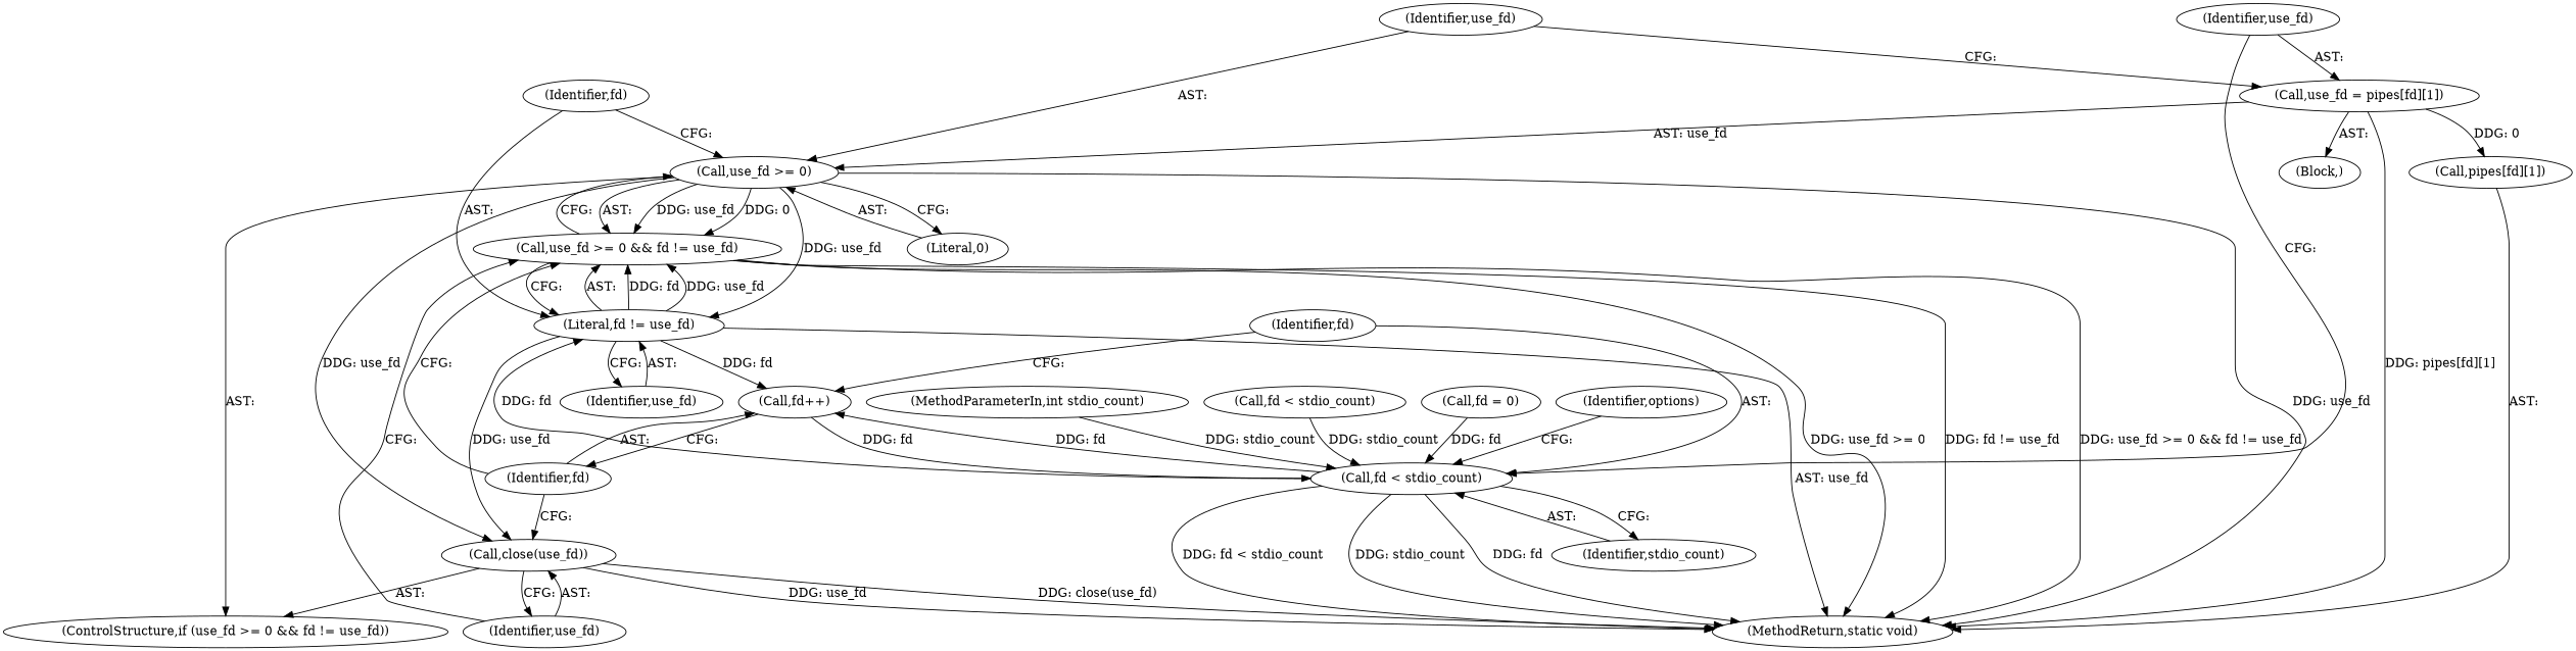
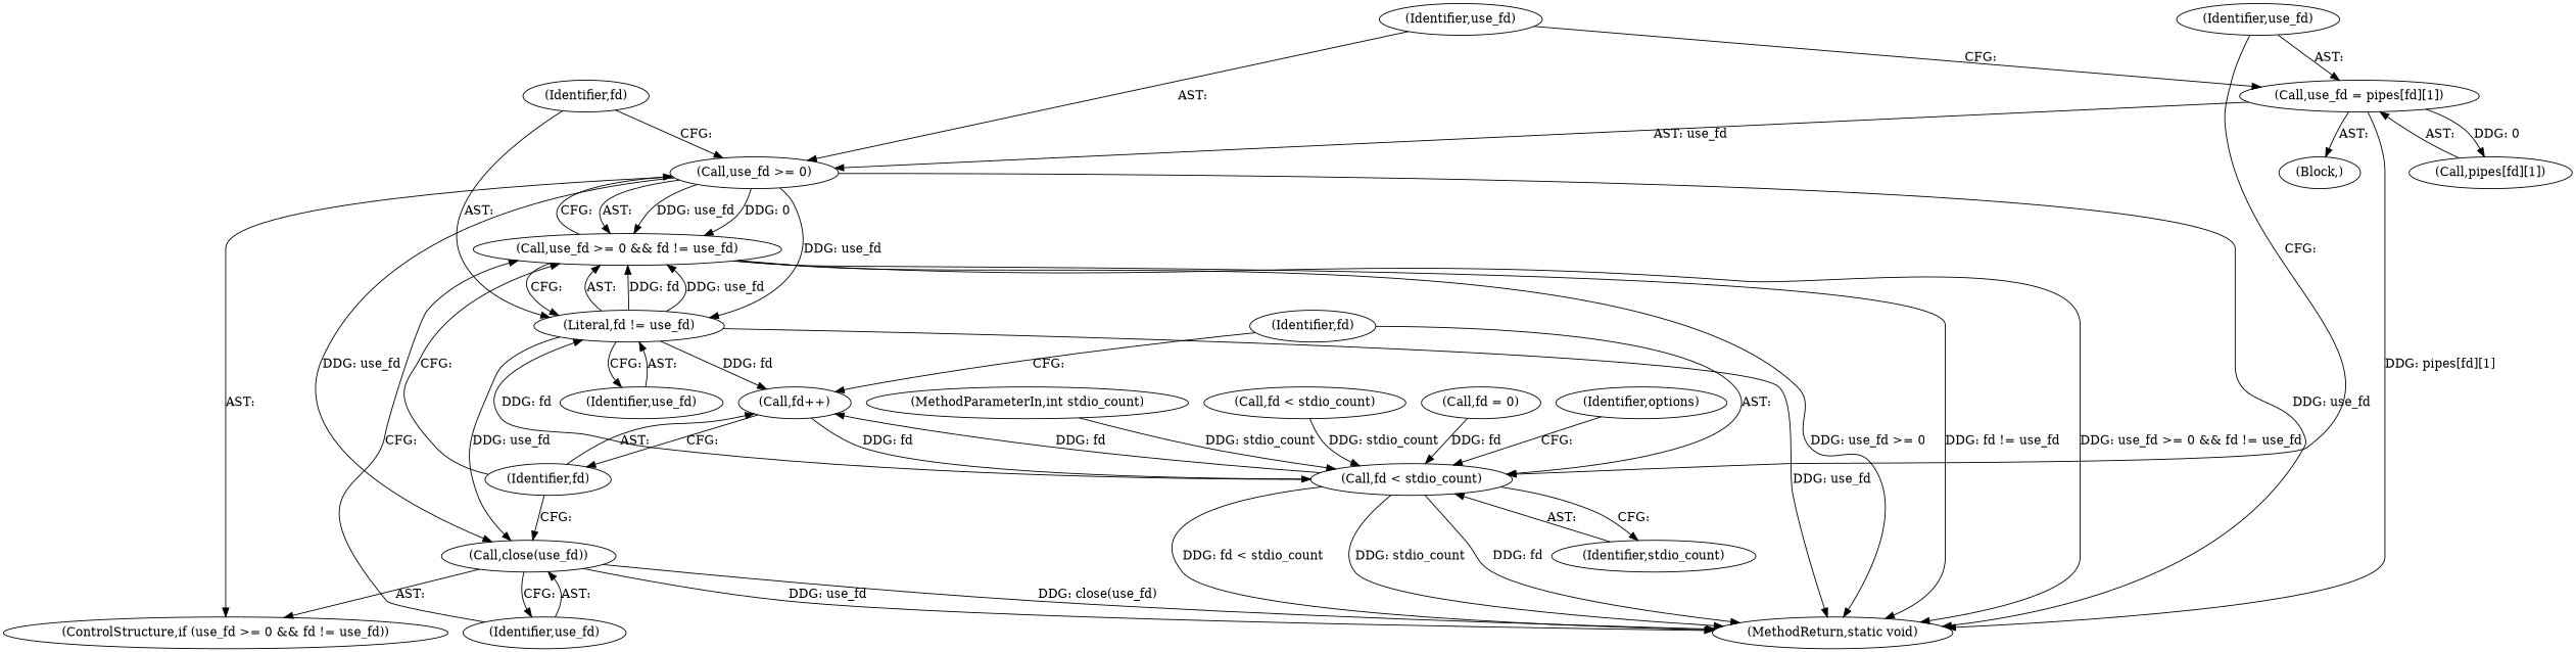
  digraph {
    n1 [label="(Call,use_fd = pipes[fd][1])"]
    n2 [label="(Call,use_fd >= 0)"]
    n3 [label="(MethodReturn,static void)"]
    n4 [label="(Call,pipes[fd][1])"]
    n5 [label="(Block,)"]
    n6 [label="(Call,use_fd >= 0 && fd != use_fd)"]
    n7 [label="(Literal,fd != use_fd)"]
    n8 [label="(Call,close(use_fd))"]
-   n9 [label="(Literal,0)"]
    n10 [label="(ControlStructure,if (use_fd >= 0 && fd != use_fd))"]
    n11 [label="(Call,fd++)"]
    n12 [label="(Identifier,use_fd)"]
    n13 [label="(Identifier,use_fd)"]
    n14 [label="(Call,fd < stdio_count)"]
    n15 [label="(Identifier,fd)"]
    n16 [label="(Identifier,stdio_count)"]
    n17 [label="(Identifier,use_fd)"]
    n18 [label="(Identifier,use_fd)"]
    n19 [label="(MethodParameterIn,int stdio_count)"]
    n20 [label="(Call,fd < stdio_count)"]
    n21 [label="(Identifier,fd)"]
    n22 [label="(Call,fd = 0)"]
    n23 [label="(Identifier,fd)"]
    n24 [label="(Identifier,options)"]
    n1 -> n2 [label="AST: use_fd"]
    n1 -> n3 [label="DDG: pipes[fd][1]"]
    n1 -> n4 [label="DDG: 0"]
    n1 -> n5 [label="AST: "]
    n2 -> n3 [label="DDG: use_fd"]
    n2 -> n6 [label="AST: "]
    n2 -> n6 [label="DDG: use_fd"]
    n2 -> n6 [label="DDG: 0"]
    n2 -> n7 [label="DDG: use_fd"]
    n2 -> n8 [label="DDG: use_fd"]
-   n2 -> n9 [label="CFG: "]
    n2 -> n10 [label="AST: "]
-   n4 -> n3 [label="AST: "]
+   n4 -> n1 [label="AST: "]
    n6 -> n2 [label="CFG: "]
    n6 -> n3 [label="DDG: use_fd >= 0"]
    n6 -> n3 [label="DDG: fd != use_fd"]
    n6 -> n3 [label="DDG: use_fd >= 0 && fd != use_fd"]
    n6 -> n7 [label="CFG: "]
-   n7 -> n3 [label="AST: use_fd"]
+   n7 -> n3 [label="DDG: use_fd"]
    n7 -> n6 [label="AST: "]
    n7 -> n6 [label="DDG: fd"]
    n7 -> n6 [label="DDG: use_fd"]
    n7 -> n8 [label="DDG: use_fd"]
    n7 -> n11 [label="DDG: fd"]
    n7 -> n12 [label="CFG: "]
    n8 -> n3 [label="DDG: close(use_fd)"]
    n8 -> n3 [label="DDG: use_fd"]
    n8 -> n10 [label="AST: "]
    n8 -> n13 [label="CFG: "]
-   n9 -> n2 [label="AST: "]
    n11 -> n14 [label="DDG: fd"]
    n11 -> n15 [label="CFG: "]
    n12 -> n7 [label="AST: "]
    n13 -> n6 [label="CFG: "]
    n13 -> n8 [label="AST: "]
    n14 -> n3 [label="DDG: fd < stdio_count"]
    n14 -> n3 [label="DDG: stdio_count"]
    n14 -> n3 [label="DDG: fd"]
    n14 -> n7 [label="DDG: fd"]
    n14 -> n11 [label="DDG: fd"]
    n14 -> n16 [label="CFG: "]
    n15 -> n6 [label="CFG: "]
    n15 -> n8 [label="CFG: "]
    n15 -> n11 [label="AST: "]
    n16 -> n14 [label="AST: "]
    n17 -> n1 [label="CFG: "]
    n17 -> n2 [label="AST: "]
    n18 -> n1 [label="AST: "]
    n18 -> n14 [label="CFG: "]
    n19 -> n14 [label="DDG: stdio_count"]
    n20 -> n14 [label="DDG: stdio_count"]
    n21 -> n2 [label="CFG: "]
    n21 -> n7 [label="AST: "]
    n22 -> n14 [label="DDG: fd"]
    n23 -> n11 [label="CFG: "]
    n23 -> n14 [label="AST: "]
    n24 -> n14 [label="CFG: "]
  }
